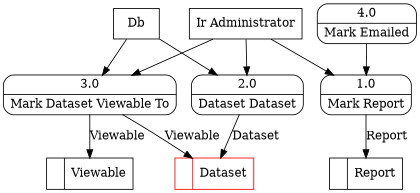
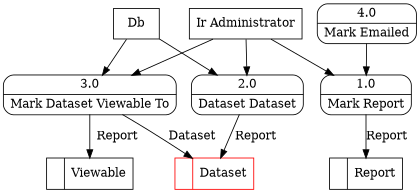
  digraph {
    node [shape=Mrecord]
    n1 [color=red label="<f0>  |<f1> Dataset " shape=record]
    n2 [color=black label="<f0>  |<f1> Report " shape=record]
    n3 [label="<f0>  |<f1> Viewable " shape=record]
    n4 [label=Db shape=box]
    n5 [label="{<f0> 2.0|<f1> Dataset Dataset }"]
    n6 [label="{<f0> 3.0|<f1> Mark Dataset Viewable To }"]
    n7 [label="{<f0> 1.0|<f1> Mark Report }"]
    n8 [label="Ir Administrator" shape=box]
    n9 [label="{<f0> 4.0|<f1> Mark Emailed }"]
    n4 -> n5
    n4 -> n6
-   n5 -> n1 [label=Dataset]
-   n6 -> n1 [label=Viewable]
-   n6 -> n3 [label=Viewable]
+   n5 -> n1 [label=Report]
+   n6 -> n1 [label=Dataset]
+   n6 -> n3 [label=Report]
    n7 -> n2 [label=Report]
    n8 -> n5
    n8 -> n6
    n8 -> n7
    n9 -> n7
  }
